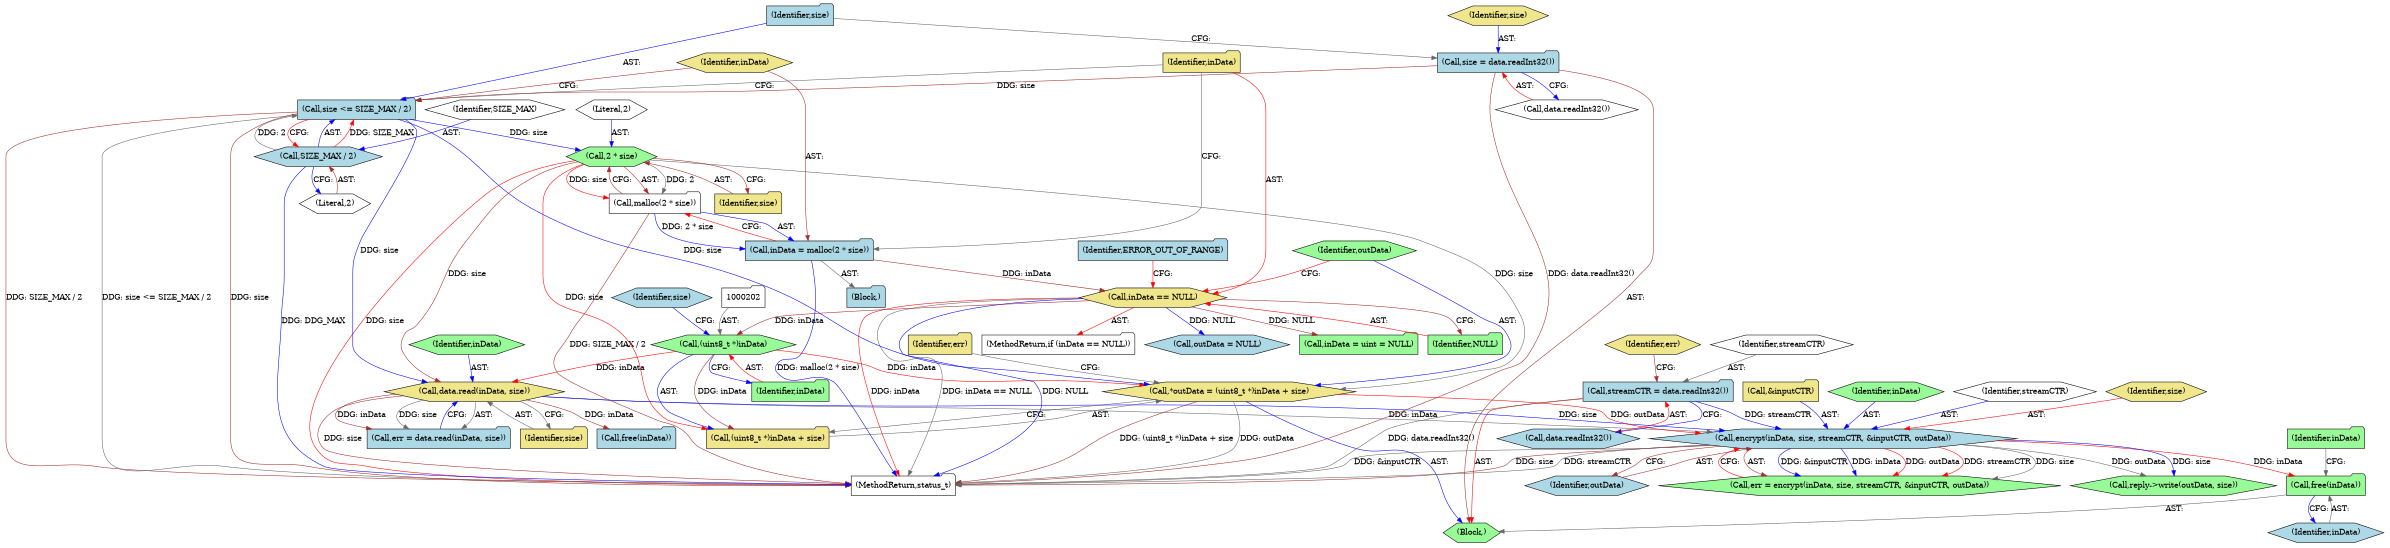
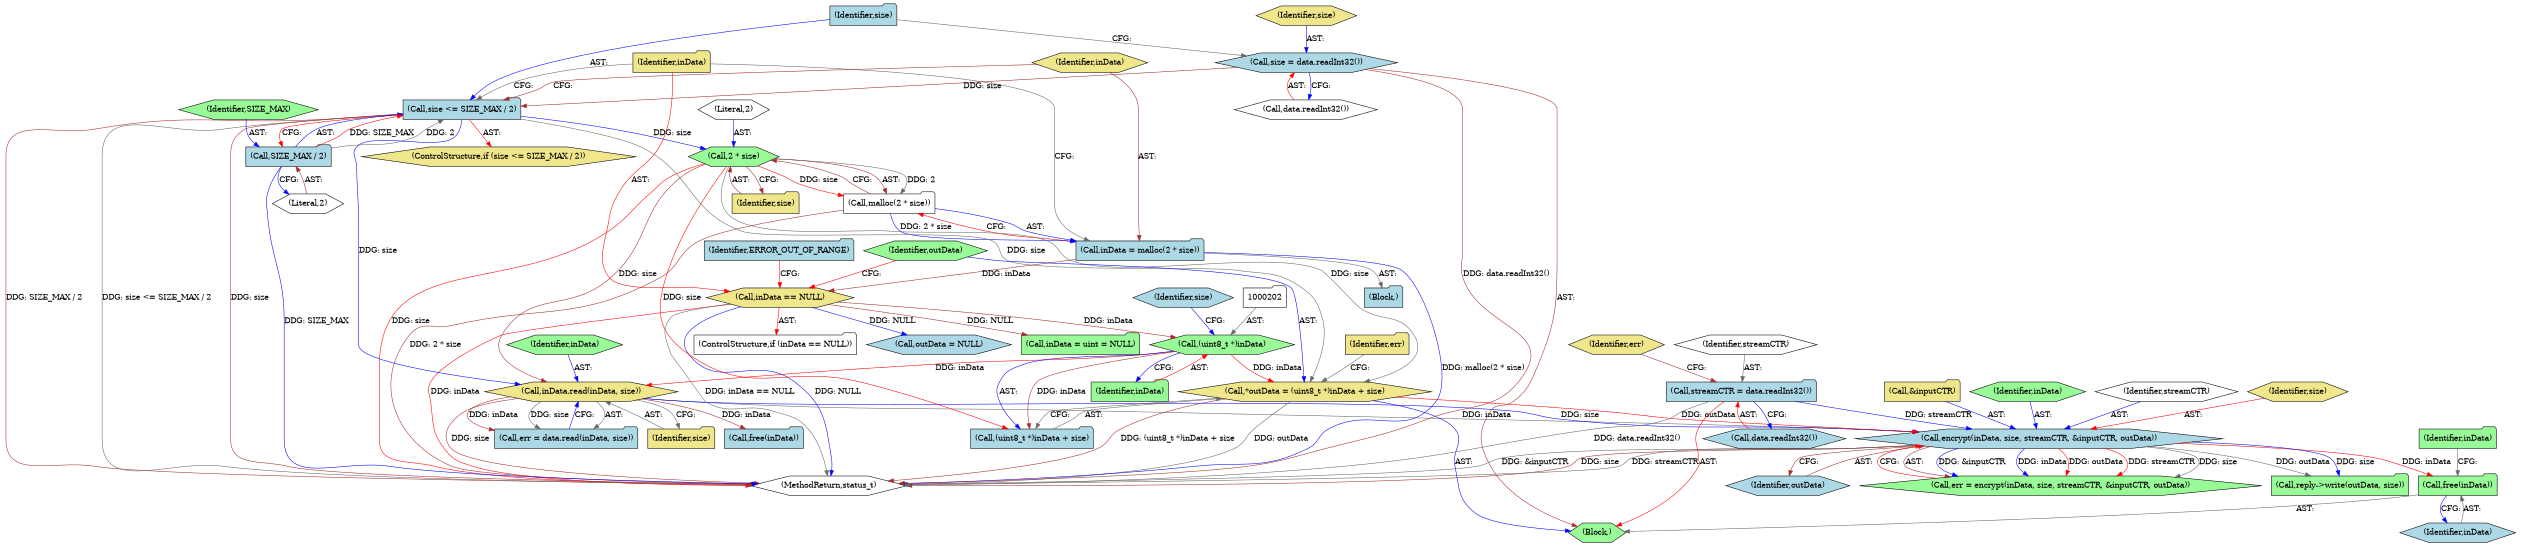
  digraph {
    node [fillcolor=lightblue shape=hexagon style=filled]
    edge [color=blue]
    n1 [fillcolor=palegreen label="(Call,free(inData))" shape=folder]
    n2 [label="(Identifier,inData)"]
    n3 [fillcolor=palegreen label="(Block,)"]
    n4 [label="(Call,encrypt(inData, size, streamCTR, &inputCTR, outData))"]
    n5 [label="(Identifier,outData)"]
    n6 [fillcolor=palegreen label="(Call,err = encrypt(inData, size, streamCTR, &inputCTR, outData))"]
-   n7 [fillcolor=palegreen label="(Call,reply->write(outData, size))"]
-   n8 [fillcolor=white label="(MethodReturn,status_t)" shape=folder]
-   n9 [fillcolor=khaki label="(Call,data.read(inData, size))"]
+   n7 [fillcolor=palegreen label="(Call,reply->write(outData, size))" shape=folder]
+   n8 [fillcolor=white label="(MethodReturn,status_t)"]
+   n9 [fillcolor=khaki label="(Call,inData.read(inData, size))"]
    n10 [label="(Call,err = data.read(inData, size))" shape=folder]
    n11 [fillcolor=khaki label="(Identifier,size)" shape=folder]
    n12 [label="(Call,free(inData))" shape=folder]
    n13 [fillcolor=palegreen label="(Call,(uint8_t *)inData)"]
    n14 [fillcolor=khaki label="(Call,*outData = (uint8_t *)inData + size)"]
    n15 [fillcolor=palegreen label="(Identifier,inData)" shape=folder]
-   n16 [fillcolor=khaki label="(Call,(uint8_t *)inData + size)" shape=folder]
+   n16 [label="(Call,(uint8_t *)inData + size)" shape=folder]
    n17 [fillcolor=khaki label="(Call,inData == NULL)"]
-   n18 [fillcolor=white label="(MethodReturn,if (inData == NULL))" shape=folder]
+   n18 [fillcolor=white label="(ControlStructure,if (inData == NULL))" shape=folder]
    n19 [label="(Call,outData = NULL)"]
    n20 [fillcolor=palegreen label="(Call,inData = uint = NULL)" shape=folder]
-   n21 [fillcolor=palegreen label="(Identifier,NULL)" shape=folder]
    n22 [label="(Call,inData = malloc(2 * size))" shape=folder]
    n23 [fillcolor=white label="(Call,malloc(2 * size))" shape=folder]
    n24 [label="(Block,)" shape=folder]
    n25 [fillcolor=palegreen label="(Call,2 * size)"]
    n26 [fillcolor=khaki label="(Identifier,size)" shape=folder]
    n27 [label="(Call,size <= SIZE_MAX / 2)" shape=folder]
-   n28 [label="(Call,SIZE_MAX / 2)"]
+   n28 [label="(Call,SIZE_MAX / 2)" shape=folder]
+   n29 [fillcolor=khaki label="(ControlStructure,if (size <= SIZE_MAX / 2))"]
    n30 [fillcolor=white label="(Literal,2)"]
-   n31 [label="(Call,size = data.readInt32())" shape=folder]
+   n31 [label="(Call,size = data.readInt32())"]
    n32 [fillcolor=white label="(Call,data.readInt32())"]
    n33 [label="(Call,streamCTR = data.readInt32())" shape=folder]
    n34 [label="(Call,data.readInt32())"]
    n35 [label="(Identifier,size)" shape=folder]
    n36 [fillcolor=palegreen label="(Identifier,inData)" shape=folder]
    n37 [fillcolor=khaki label="(Identifier,inData)" shape=folder]
    n38 [fillcolor=khaki label="(Call,&inputCTR)" shape=folder]
    n39 [fillcolor=khaki label="(Identifier,size)"]
    n40 [fillcolor=khaki label="(Identifier,err)"]
-   n41 [fillcolor=white label="(Identifier,SIZE_MAX)"]
+   n41 [fillcolor=palegreen label="(Identifier,SIZE_MAX)"]
    n42 [fillcolor=palegreen label="(Identifier,inData)"]
    n43 [fillcolor=white label="(Identifier,streamCTR)"]
    n44 [fillcolor=khaki label="(Identifier,err)" shape=folder]
    n45 [fillcolor=khaki label="(Identifier,inData)"]
    n46 [label="(Identifier,ERROR_OUT_OF_RANGE)" shape=folder]
    n47 [fillcolor=palegreen label="(Identifier,outData)"]
    n48 [fillcolor=palegreen label="(Identifier,inData)"]
    n49 [label="(Identifier,size)"]
    n50 [fillcolor=white label="(Identifier,streamCTR)"]
    n51 [fillcolor=khaki label="(Identifier,size)"]
    n52 [fillcolor=white label="(Literal,2)"]
    1000202 [fillcolor=white shape=folder]
    n1 -> n2 [label="CFG: "]
    n1 -> n3 [color=gray40 label="AST: "]
    n2 -> n1 [color=gray40 label="AST: "]
    n4 -> n1 [color=red label="DDG: inData"]
    n4 -> n5 [color=brown label="CFG: "]
    n4 -> n6 [color=brown label="AST: "]
    n4 -> n6 [label="DDG: &inputCTR"]
    n4 -> n6 [label="DDG: inData"]
    n4 -> n6 [color=red label="DDG: outData"]
    n4 -> n6 [color=red label="DDG: streamCTR"]
    n4 -> n6 [color=gray40 label="DDG: size"]
    n4 -> n7 [color=gray40 label="DDG: outData"]
    n4 -> n7 [label="DDG: size"]
    n4 -> n8 [color=gray40 label="DDG: &inputCTR"]
    n4 -> n8 [color=brown label="DDG: size"]
    n4 -> n8 [color=gray40 label="DDG: streamCTR"]
    n5 -> n4 [color=brown label="AST: "]
    n6 -> n4 [color=red label="CFG: "]
    n9 -> n4 [color=gray40 label="DDG: inData"]
    n9 -> n4 [label="DDG: size"]
    n9 -> n8 [color=brown label="DDG: size"]
    n9 -> n10 [color=gray40 label="AST: "]
    n9 -> n10 [color=brown label="DDG: inData"]
    n9 -> n10 [color=gray40 label="DDG: size"]
    n9 -> n11 [color=gray40 label="CFG: "]
    n9 -> n12 [color=brown label="DDG: inData"]
    n10 -> n9 [label="CFG: "]
    n11 -> n9 [color=gray40 label="AST: "]
    n13 -> n9 [color=red label="DDG: inData"]
    n13 -> n14 [color=red label="DDG: inData"]
    n13 -> n15 [label="CFG: "]
    n13 -> n16 [label="AST: "]
    n13 -> n16 [color=brown label="DDG: inData"]
    n14 -> n3 [label="AST: "]
    n14 -> n4 [color=red label="DDG: outData"]
    n14 -> n8 [color=brown label="DDG: (uint8_t *)inData + size"]
    n14 -> n8 [color=gray40 label="DDG: outData"]
    n14 -> n16 [color=gray40 label="CFG: "]
    n15 -> n13 [color=red label="AST: "]
    n16 -> n14 [color=gray40 label="AST: "]
    n17 -> n8 [color=red label="DDG: inData"]
    n17 -> n8 [color=gray40 label="DDG: inData == NULL"]
    n17 -> n8 [label="DDG: NULL"]
    n17 -> n13 [color=brown label="DDG: inData"]
    n17 -> n18 [color=red label="AST: "]
    n17 -> n19 [label="DDG: NULL"]
    n17 -> n20 [color=brown label="DDG: NULL"]
-   n17 -> n21 [color=brown label="CFG: "]
-   n21 -> n17 [color=red label="AST: "]
    n22 -> n8 [label="DDG: malloc(2 * size)"]
    n22 -> n17 [color=brown label="DDG: inData"]
    n22 -> n23 [color=red label="CFG: "]
    n22 -> n24 [color=gray40 label="AST: "]
-   n23 -> n8 [color=brown label="DDG: SIZE_MAX / 2"]
+   n23 -> n8 [color=brown label="DDG: 2 * size"]
    n23 -> n22 [label="AST: "]
    n23 -> n22 [label="DDG: 2 * size"]
    n23 -> n25 [color=brown label="CFG: "]
    n25 -> n8 [color=red label="DDG: size"]
    n25 -> n9 [color=brown label="DDG: size"]
    n25 -> n14 [color=gray40 label="DDG: size"]
    n25 -> n16 [color=red label="DDG: size"]
    n25 -> n23 [color=brown label="AST: "]
    n25 -> n23 [color=gray40 label="DDG: 2"]
    n25 -> n23 [color=red label="DDG: size"]
    n25 -> n26 [color=brown label="CFG: "]
    n26 -> n25 [color=brown label="AST: "]
    n27 -> n8 [color=brown label="DDG: SIZE_MAX / 2"]
    n27 -> n8 [color=gray40 label="DDG: size <= SIZE_MAX / 2"]
    n27 -> n8 [color=brown label="DDG: size"]
    n27 -> n9 [label="DDG: size"]
-   n27 -> n14 [label="DDG: size"]
+   n27 -> n14 [color=gray40 label="DDG: size"]
    n27 -> n25 [label="DDG: size"]
    n27 -> n28 [color=red label="CFG: "]
-   n28 -> n8 [label="DDG: DDG_MAX"]
+   n27 -> n29 [color=red label="AST: "]
+   n28 -> n8 [label="DDG: SIZE_MAX"]
    n28 -> n27 [label="AST: "]
    n28 -> n27 [color=red label="DDG: SIZE_MAX"]
    n28 -> n27 [color=gray40 label="DDG: 2"]
    n28 -> n30 [label="CFG: "]
    n30 -> n28 [color=brown label="AST: "]
    n31 -> n3 [color=brown label="AST: "]
    n31 -> n8 [color=brown label="DDG: data.readInt32()"]
    n31 -> n27 [color=brown label="DDG: size"]
    n31 -> n32 [label="CFG: "]
    n32 -> n31 [color=red label="AST: "]
    n33 -> n3 [color=red label="AST: "]
    n33 -> n4 [label="DDG: streamCTR"]
    n33 -> n8 [color=gray40 label="DDG: data.readInt32()"]
    n33 -> n34 [label="CFG: "]
    n34 -> n33 [color=red label="AST: "]
    n35 -> n27 [label="AST: "]
    n35 -> n31 [color=gray40 label="CFG: "]
    n36 -> n1 [color=gray40 label="CFG: "]
    n37 -> n17 [color=red label="AST: "]
    n37 -> n22 [color=gray40 label="CFG: "]
    n37 -> n27 [color=gray40 label="CFG: "]
    n38 -> n4 [label="AST: "]
    n39 -> n31 [label="AST: "]
    n40 -> n33 [color=brown label="CFG: "]
    n41 -> n28 [label="AST: "]
    n42 -> n4 [label="AST: "]
    n43 -> n4 [label="AST: "]
    n44 -> n14 [color=gray40 label="CFG: "]
    n45 -> n22 [color=brown label="AST: "]
    n45 -> n27 [color=brown label="CFG: "]
    n46 -> n17 [color=red label="CFG: "]
    n47 -> n14 [label="AST: "]
    n47 -> n17 [color=red label="CFG: "]
    n48 -> n9 [label="AST: "]
    n49 -> n13 [label="CFG: "]
    n50 -> n33 [color=gray40 label="AST: "]
    n51 -> n4 [color=red label="AST: "]
    n52 -> n25 [label="AST: "]
    1000202 -> n13 [color=gray40 label="AST: "]
  }
